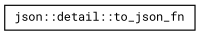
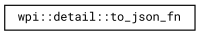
  digraph {
    rankdir=LR
    fontname="Roboto Mono"
-   n1 [color=black fillcolor=white fontname="Roboto Mono" fontsize=10 height=0.2 label="json::detail::to_json_fn" shape=record style=filled width=0.4]
+   n1 [color=black fillcolor=white fontname="Roboto Mono" fontsize=10 height=0.2 label="wpi::detail::to_json_fn" shape=record style=filled width=0.4]
  }
